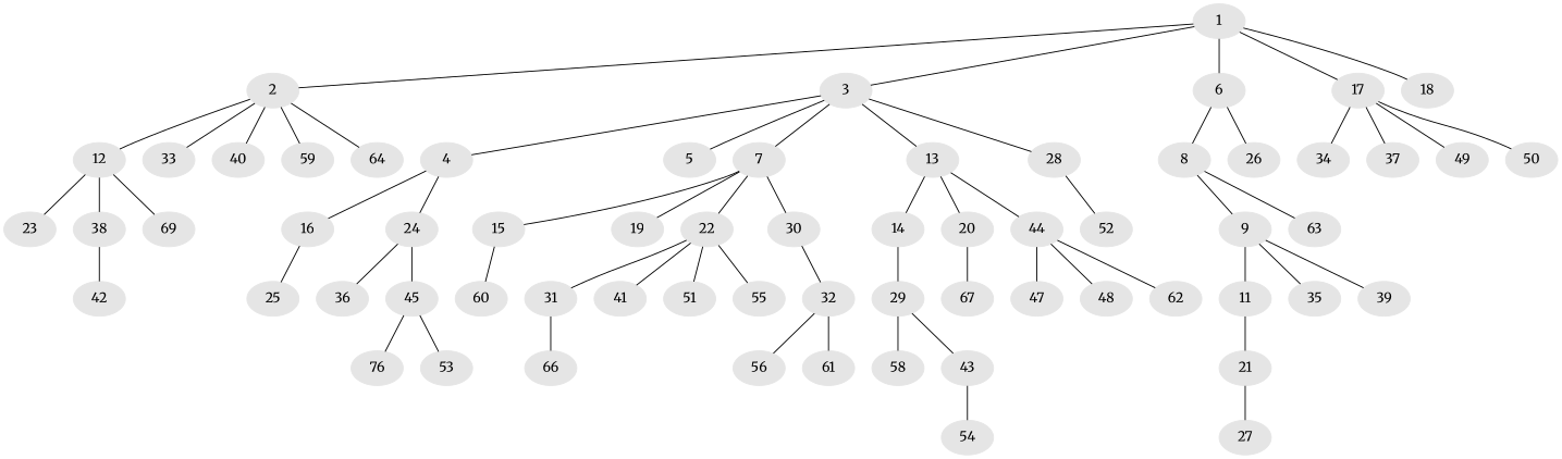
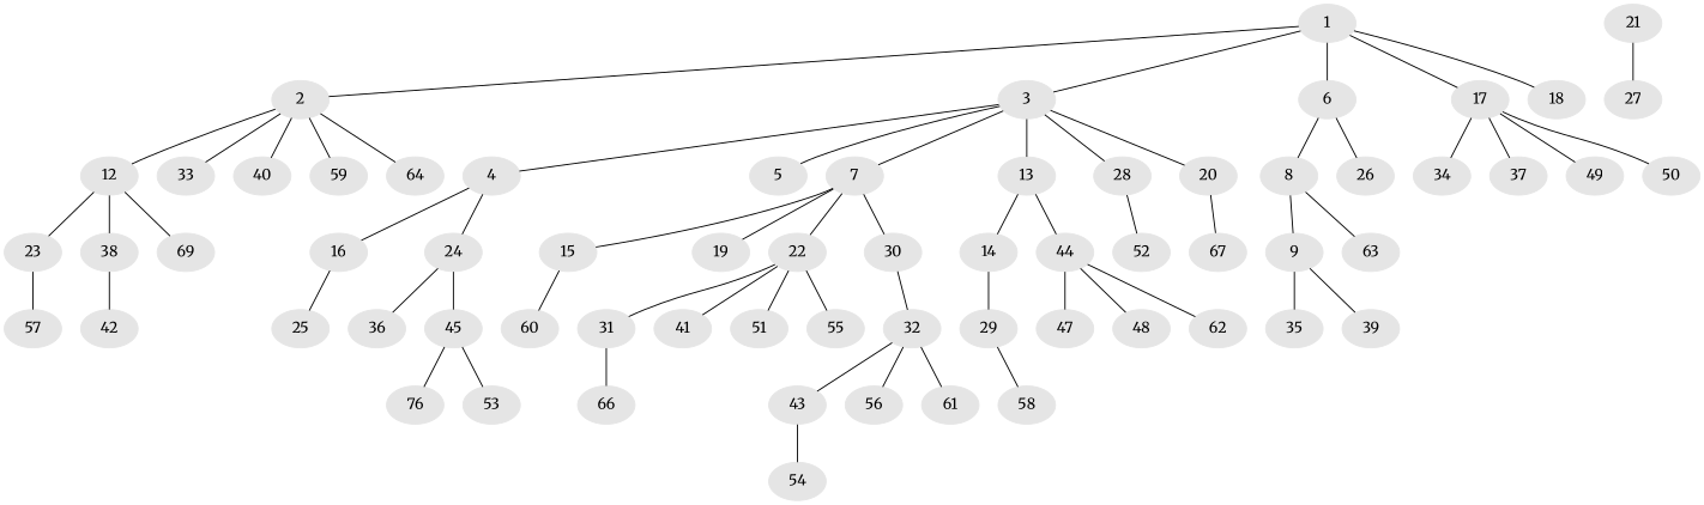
  graph {
    fontname=Merriweather
    node [color=gray90 fontname=Merriweather style=filled]
    edge [fontname=Merriweather]
    1
    2
    3
    6
    17
    18
    12
    33
    40
    59
    64
    4
    5
    7
    13
    28
    8
    26
    34
    37
    49
    50
    23
    38
    n25 [label=69]
    16
    24
    15
    19
    22
    30
    14
    20
    44
    52
    25
    36
    45
    9
    63
    60
    31
    41
    51
    55
    32
-   11
    35
    39
    21
    27
+   57
    42
    29
    67
    47
    48
    62
    58
    66
    n61 [label=76]
    53
    43
    56
    61
    54
    1 -- 2
    1 -- 3
    1 -- 6
    1 -- 17
    1 -- 18
    2 -- 12
    2 -- 33
    2 -- 40
    2 -- 59
    2 -- 64
    3 -- 4
    3 -- 5
    3 -- 7
    3 -- 13
    3 -- 28
    6 -- 8
    6 -- 26
    17 -- 34
    17 -- 37
    17 -- 49
    17 -- 50
    12 -- 23
    12 -- 38
    12 -- n25
    4 -- 16
    4 -- 24
    7 -- 15
    7 -- 19
    7 -- 22
    7 -- 30
    13 -- 14
-   13 -- 20
+   3 -- 20
    13 -- 44
    28 -- 52
    8 -- 9
    8 -- 63
+   23 -- 57
    38 -- 42
    16 -- 25
    24 -- 36
    24 -- 45
    15 -- 60
    22 -- 31
    22 -- 41
    22 -- 51
    22 -- 55
    30 -- 32
    14 -- 29
    20 -- 67
    44 -- 47
    44 -- 48
    44 -- 62
    45 -- n61
    45 -- 53
-   9 -- 11
    9 -- 35
    9 -- 39
    31 -- 66
-   29 -- 43
+   32 -- 43
    32 -- 56
    32 -- 61
-   11 -- 21
    21 -- 27
    29 -- 58
    43 -- 54
  }
